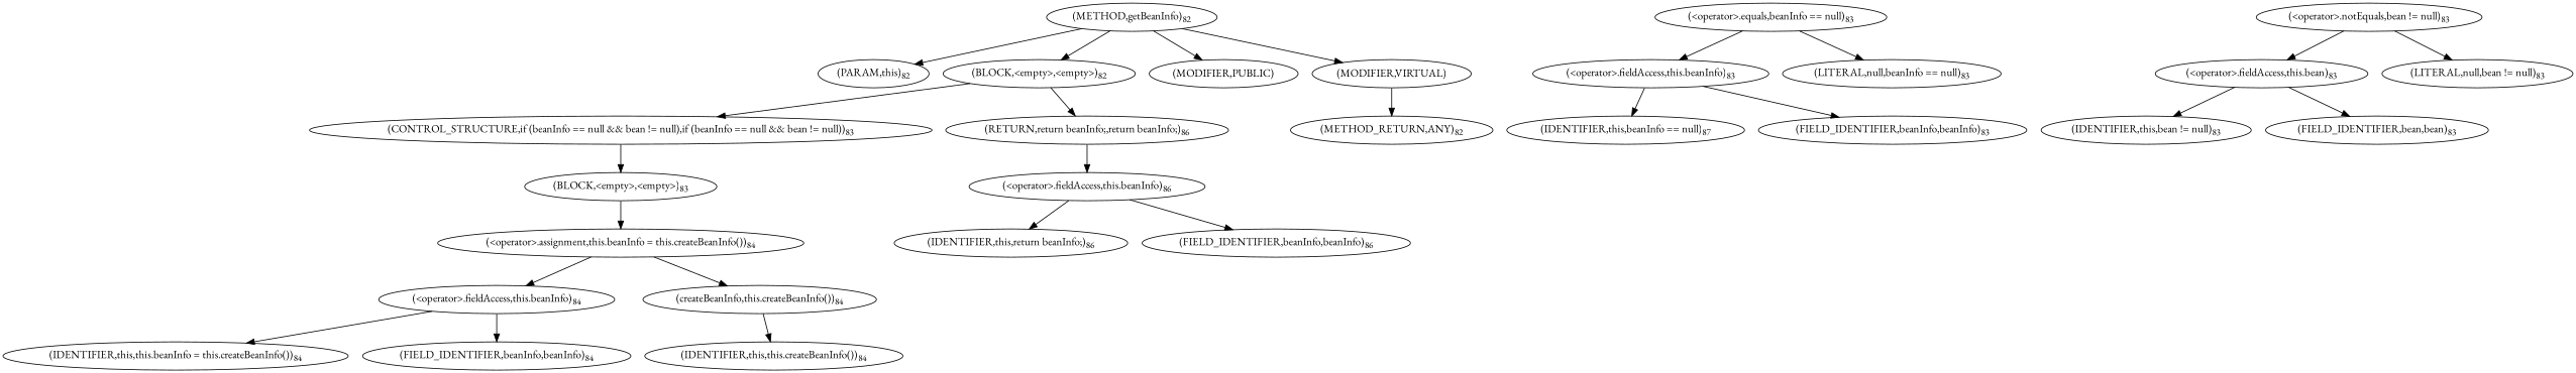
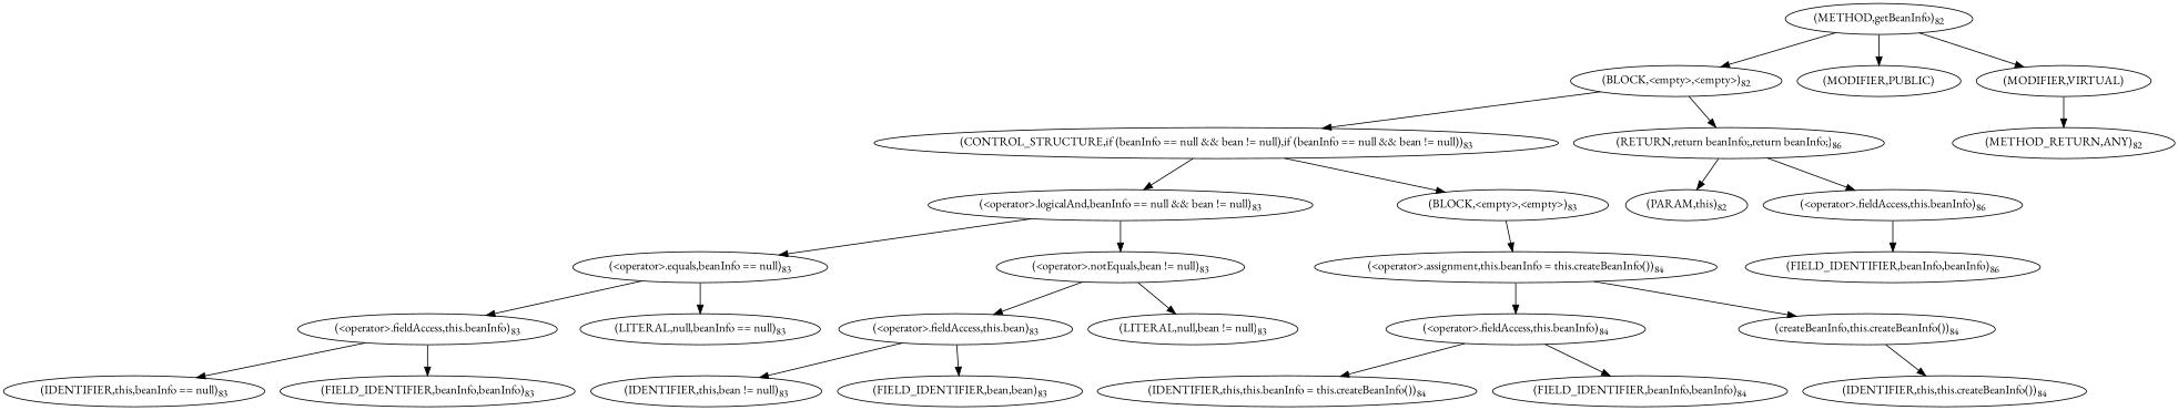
  digraph {
    fontname="EB Garamond"
    node [fontname="EB Garamond"]
    edge [fontname="EB Garamond"]
    n1 [label=<(METHOD,getBeanInfo)<SUB>82</SUB>>]
    n2 [label=<(PARAM,this)<SUB>82</SUB>>]
    n3 [label=<(BLOCK,&lt;empty&gt;,&lt;empty&gt;)<SUB>82</SUB>>]
    n4 [label=<(MODIFIER,PUBLIC)>]
    n5 [label=<(MODIFIER,VIRTUAL)>]
    n6 [label=<(CONTROL_STRUCTURE,if (beanInfo == null &amp;&amp; bean != null),if (beanInfo == null &amp;&amp; bean != null))<SUB>83</SUB>>]
    n7 [label=<(RETURN,return beanInfo;,return beanInfo;)<SUB>86</SUB>>]
    n8 [label=<(METHOD_RETURN,ANY)<SUB>82</SUB>>]
+   n9 [label=<(&lt;operator&gt;.logicalAnd,beanInfo == null &amp;&amp; bean != null)<SUB>83</SUB>>]
    n10 [label=<(BLOCK,&lt;empty&gt;,&lt;empty&gt;)<SUB>83</SUB>>]
    n11 [label=<(&lt;operator&gt;.fieldAccess,this.beanInfo)<SUB>86</SUB>>]
    n12 [label=<(&lt;operator&gt;.equals,beanInfo == null)<SUB>83</SUB>>]
    n13 [label=<(&lt;operator&gt;.notEquals,bean != null)<SUB>83</SUB>>]
    n14 [label=<(&lt;operator&gt;.assignment,this.beanInfo = this.createBeanInfo())<SUB>84</SUB>>]
    n15 [label=<(&lt;operator&gt;.fieldAccess,this.beanInfo)<SUB>83</SUB>>]
    n16 [label=<(LITERAL,null,beanInfo == null)<SUB>83</SUB>>]
    n17 [label=<(&lt;operator&gt;.fieldAccess,this.bean)<SUB>83</SUB>>]
    n18 [label=<(LITERAL,null,bean != null)<SUB>83</SUB>>]
-   n19 [label=<(IDENTIFIER,this,beanInfo == null)<SUB>87</SUB>>]
+   n19 [label=<(IDENTIFIER,this,beanInfo == null)<SUB>83</SUB>>]
    n20 [label=<(FIELD_IDENTIFIER,beanInfo,beanInfo)<SUB>83</SUB>>]
    n21 [label=<(IDENTIFIER,this,bean != null)<SUB>83</SUB>>]
    n22 [label=<(FIELD_IDENTIFIER,bean,bean)<SUB>83</SUB>>]
    n23 [label=<(&lt;operator&gt;.fieldAccess,this.beanInfo)<SUB>84</SUB>>]
    n24 [label=<(createBeanInfo,this.createBeanInfo())<SUB>84</SUB>>]
    n25 [label=<(IDENTIFIER,this,this.beanInfo = this.createBeanInfo())<SUB>84</SUB>>]
    n26 [label=<(FIELD_IDENTIFIER,beanInfo,beanInfo)<SUB>84</SUB>>]
    n27 [label=<(IDENTIFIER,this,this.createBeanInfo())<SUB>84</SUB>>]
-   n28 [label=<(IDENTIFIER,this,return beanInfo;)<SUB>86</SUB>>]
    n29 [label=<(FIELD_IDENTIFIER,beanInfo,beanInfo)<SUB>86</SUB>>]
-   n1 -> n2
+   n7 -> n2
    n1 -> n3
    n1 -> n4
    n1 -> n5
    n3 -> n6
    n3 -> n7
    n5 -> n8
+   n6 -> n9
    n6 -> n10
    n7 -> n11
+   n9 -> n12
+   n9 -> n13
    n10 -> n14
-   n11 -> n28
    n11 -> n29
    n12 -> n15
    n12 -> n16
    n13 -> n17
    n13 -> n18
    n14 -> n23
    n14 -> n24
    n15 -> n19
    n15 -> n20
    n17 -> n21
    n17 -> n22
    n23 -> n25
    n23 -> n26
    n24 -> n27
  }
